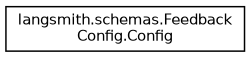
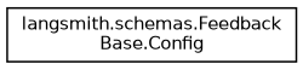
  digraph {
    rankdir=LR
-   n1 [color=black fillcolor=white fontname=Helvetica fontsize=10 height=0.2 label="langsmith.schemas.Feedback\lConfig.Config" shape=record style=filled width=0.4]
+   n1 [color=black fillcolor=white fontname=Helvetica fontsize=10 height=0.2 label="langsmith.schemas.Feedback\lBase.Config" shape=record style=filled width=0.4]
  }
